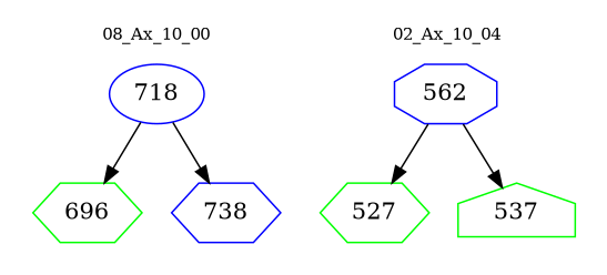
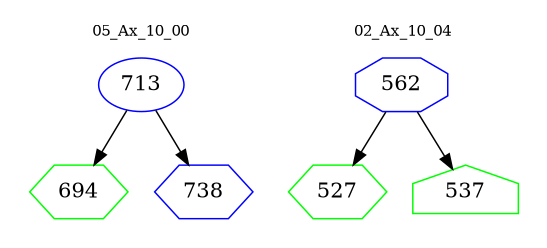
  digraph {
    node [color=blue shape=hexagon]
    edge [color=black]
-   n1 [label=718 shape=ellipse]
-   n2 [color=green label=696]
+   n1 [label=713 shape=ellipse]
+   n2 [color=green label=694]
    n3 [label=738]
    n4 [label=562 shape=octagon]
    n5 [color=green label=527]
    n6 [color=green label=537 shape=house]
    subgraph cluster_1 {
      color=white
      fontsize=10
-     label="08_Ax_10_00"
+     label="05_Ax_10_00"
      n1
      n2
      n3
    }
    subgraph cluster_2 {
      color=white
      fontsize=10
      label="02_Ax_10_04"
      n4
      n5
      n6
    }
    n1 -> n2
    n1 -> n3
    n4 -> n5
    n4 -> n6
  }
